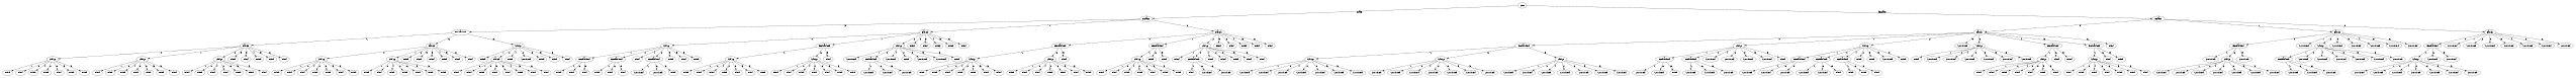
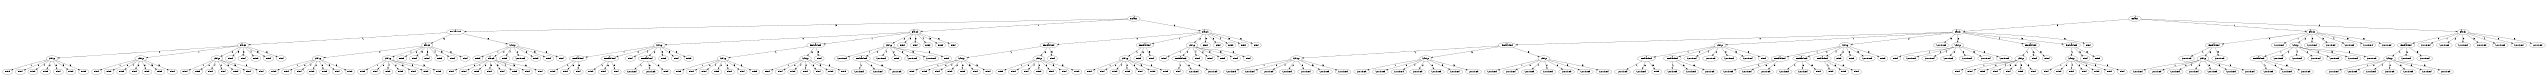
  digraph {
-   n1 [label=Sex]
    n2 [label=Pclass]
    n3 [label=Pclass]
    n4 [label=Embarked]
    n5 [label=Parch]
    n6 [label=Parch]
    n7 [label=Parch]
    n8 [label=Parch]
    n9 [label=SibSp]
    n10 [label=SibSp]
    n11 [label=SibSp]
    n12 [label=SibSp]
    n13 [label=Died]
    n14 [label=Died]
    n15 [label=Died]
    n16 [label=Died]
    n17 [label=Died]
    n18 [label=Died]
    n19 [label=Died]
    n20 [label=Died]
    n21 [label=Died]
    n22 [label=Died]
    n23 [label=Died]
    n24 [label=Died]
    n25 [label=Died]
    n26 [label=Died]
    n27 [label=Died]
    n28 [label=Died]
    n29 [label=Died]
    n30 [label=Died]
    n31 [label=Died]
    n32 [label=Died]
    n33 [label=Died]
    n34 [label=Died]
    n35 [label=Died]
    n36 [label=Died]
    n37 [label=Died]
    n38 [label=Died]
    n39 [label=SibSp]
    n40 [label=SibSp]
    n41 [label=Died]
    n42 [label=Died]
    n43 [label=Died]
    n44 [label=Died]
    n45 [label=Died]
    n46 [label=Died]
    n47 [label=Died]
    n48 [label=Died]
    n49 [label=Died]
    n50 [label=Died]
    n51 [label=Died]
    n52 [label=Died]
    n53 [label=Died]
    n54 [label=Died]
    n55 [label=Died]
    n56 [label=Died]
    n57 [label=Died]
    n58 [label=Died]
    n59 [label=Died]
    n60 [label=Died]
    n61 [label=Died]
    n62 [label=Parch]
    n63 [label=Died]
    n64 [label=Survived]
    n65 [label=Died]
    n66 [label=Died]
    n67 [label=Died]
    n68 [label=Died]
    n69 [label=Died]
    n70 [label=Died]
    n71 [label=Died]
    n72 [label=Died]
    n73 [label=Died]
    n74 [label=Died]
    n75 [label=Died]
    n76 [label=SibSp]
    n77 [label=Embarked]
    n78 [label=SibSp]
    n79 [label=Died]
    n80 [label=Died]
    n81 [label=Died]
    n82 [label=Died]
    n83 [label=Died]
    n84 [label=Embarked]
    n85 [label=Embarked]
    n86 [label=Died]
    n87 [label=Embarked]
    n88 [label=Died]
    n89 [label=Died]
    n90 [label=Died]
    n91 [label=Died]
    n92 [label=Died]
    n93 [label=Died]
    n94 [label=Died]
    n95 [label=Died]
    n96 [label=Died]
    n97 [label=Survived]
    n98 [label=Survived]
    n99 [label=Died]
    n100 [label=SibSp]
    n101 [label=SibSp]
    n102 [label=Died]
    n103 [label=Died]
    n104 [label=Died]
    n105 [label=Died]
    n106 [label=Died]
    n107 [label=Died]
    n108 [label=Died]
    n109 [label=Died]
    n110 [label=Died]
    n111 [label=Died]
    n112 [label=Died]
    n113 [label=Died]
    n114 [label=Died]
    n115 [label=Died]
    n116 [label=Died]
    n117 [label=Survived]
    n118 [label=Embarked]
    n119 [label=Survived]
    n120 [label=Died]
    n121 [label=Survived]
    n122 [label=Survived]
    n123 [label=Died]
    n124 [label=Survived]
    n125 [label=Survived]
    n126 [label=Survived]
    n127 [label=Embarked]
    n128 [label=Embarked]
    n129 [label=SibSp]
    n130 [label=Died]
    n131 [label=Died]
    n132 [label=Died]
    n133 [label=Died]
    n134 [label=Died]
    n135 [label=SibSp]
    n136 [label=SibSp]
    n137 [label=Died]
    n138 [label=Died]
    n139 [label=Died]
    n140 [label=Died]
    n141 [label=Died]
    n142 [label=Died]
    n143 [label=Died]
    n144 [label=Died]
    n145 [label=Died]
    n146 [label=Died]
    n147 [label=Died]
    n148 [label=Died]
    n149 [label=Died]
    n150 [label=Died]
    n151 [label=Died]
    n152 [label=SibSp]
    n153 [label=Died]
    n154 [label=Died]
    n155 [label=Died]
    n156 [label=Died]
    n157 [label=Died]
    n158 [label=Died]
    n159 [label=Died]
    n160 [label=Died]
    n161 [label=Died]
    n162 [label=Died]
    n163 [label=Embarked]
    n164 [label=Died]
    n165 [label=Died]
    n166 [label=Died]
    n167 [label=Died]
    n168 [label=Died]
    n169 [label=Died]
    n170 [label=Survived]
    n171 [label=Survived]
    n172 [label=Parch]
    n173 [label=Parch]
    n174 [label=Parch]
    n175 [label=Embarked]
    n176 [label=SibSp]
    n177 [label=SibSp]
    n178 [label=Survived]
    n179 [label=SibSp]
    n180 [label=Embarked]
    n181 [label=Embarked]
    n182 [label=Died]
    n183 [label=SibSp]
    n184 [label=SibSp]
    n185 [label=SibSp]
    n186 [label=Survived]
    n187 [label=Survived]
    n188 [label=Survived]
    n189 [label=Survived]
    n190 [label=Survived]
    n191 [label=Survived]
    n192 [label=Survived]
    n193 [label=Survived]
    n194 [label=Survived]
    n195 [label=Survived]
    n196 [label=Survived]
    n197 [label=Survived]
    n198 [label=Survived]
    n199 [label=Survived]
    n200 [label=Survived]
    n201 [label=Survived]
    n202 [label=Survived]
    n203 [label=Survived]
    n204 [label=Survived]
    n205 [label=Survived]
    n206 [label=Survived]
    n207 [label=Embarked]
    n208 [label=Embarked]
    n209 [label=Survived]
    n210 [label=Survived]
    n211 [label=Survived]
    n212 [label=Survived]
    n213 [label=Died]
    n214 [label=Survived]
    n215 [label=Survived]
    n216 [label=Died]
    n217 [label=Survived]
    n218 [label=Survived]
    n219 [label=Survived]
    n220 [label=Embarked]
    n221 [label=Embarked]
    n222 [label=Embarked]
    n223 [label=Died]
    n224 [label=Died]
    n225 [label=Survived]
    n226 [label=Died]
    n227 [label=Survived]
    n228 [label=Survived]
    n229 [label=Survived]
    n230 [label=Survived]
    n231 [label=Survived]
    n232 [label=Died]
    n233 [label=Died]
    n234 [label=Died]
    n235 [label=Died]
    n236 [label=Died]
    n237 [label=Survived]
    n238 [label=Survived]
    n239 [label=Survived]
    n240 [label=Survived]
    n241 [label=Survived]
    n242 [label=Survived]
    n243 [label=SibSp]
    n244 [label=Died]
    n245 [label=Died]
    n246 [label=Died]
    n247 [label=Died]
    n248 [label=Died]
    n249 [label=Died]
    n250 [label=Died]
    n251 [label=Died]
    n252 [label=Died]
    n253 [label=SibSp]
    n254 [label=Died]
    n255 [label=Died]
    n256 [label=Died]
    n257 [label=Died]
    n258 [label=Died]
    n259 [label=Died]
    n260 [label=Died]
    n261 [label=Died]
    n262 [label=Died]
    n263 [label=Embarked]
    n264 [label=Survived]
    n265 [label=SibSp]
    n266 [label=Survived]
    n267 [label=Survived]
    n268 [label=Survived]
    n269 [label=Survived]
    n270 [label=Survived]
    n271 [label=Survived]
    n272 [label=SibSp]
    n273 [label=Survived]
    n274 [label=Survived]
    n275 [label=Survived]
    n276 [label=Survived]
    n277 [label=Survived]
    n278 [label=Survived]
    n279 [label=Survived]
    n280 [label=Survived]
    n281 [label=Embarked]
    n282 [label=Survived]
    n283 [label=Survived]
    n284 [label=Survived]
    n285 [label=Survived]
    n286 [label=Survived]
    n287 [label=Survived]
    n288 [label=Survived]
    n289 [label=Survived]
    n290 [label=Survived]
    n291 [label=Embarked]
    n292 [label=Survived]
    n293 [label=Survived]
    n294 [label=Survived]
    n295 [label=Survived]
    n296 [label=Survived]
    n297 [label=Survived]
    n298 [label=Survived]
    n299 [label=SibSp]
    n300 [label=Survived]
    n301 [label=Survived]
    n302 [label=Survived]
    n303 [label=Survived]
    n304 [label=Survived]
    n305 [label=Survived]
    n306 [label=Survived]
    n307 [label=Survived]
    n308 [label=Survived]
-   n1 -> n2 [label=male]
-   n1 -> n3 [label=female]
    n2 -> n4 [label=3]
    n2 -> n5 [label=1]
    n2 -> n6 [label=2]
    n3 -> n172 [label=3]
    n3 -> n173 [label=1]
    n3 -> n174 [label=2]
    n4 -> n7 [label=S]
    n4 -> n8 [label=C]
    n4 -> n9 [label=Q]
    n5 -> n76 [label=0]
    n5 -> n77 [label=1]
    n5 -> n78 [label=2]
    n5 -> n79 [label=9]
    n5 -> n80 [label=3]
    n5 -> n81 [label=4]
    n5 -> n82 [label=5]
    n5 -> n83 [label=6]
    n6 -> n127 [label=0]
    n6 -> n128 [label=1]
    n6 -> n129 [label=2]
    n6 -> n130 [label=9]
    n6 -> n131 [label=3]
    n6 -> n132 [label=4]
    n6 -> n133 [label=5]
    n6 -> n134 [label=6]
    n7 -> n10 [label=0]
    n7 -> n11 [label=1]
    n7 -> n12 [label=2]
    n7 -> n13 [label=9]
    n7 -> n14 [label=3]
    n7 -> n15 [label=4]
    n7 -> n16 [label=5]
    n7 -> n17 [label=6]
    n8 -> n39 [label=0]
    n8 -> n40 [label=1]
    n8 -> n41 [label=2]
    n8 -> n42 [label=9]
    n8 -> n43 [label=3]
    n8 -> n44 [label=4]
    n8 -> n45 [label=5]
    n8 -> n46 [label=6]
    n9 -> n61 [label=1]
    n9 -> n62 [label=0]
    n9 -> n63 [label=4]
    n9 -> n64 [label=2]
    n9 -> n65 [label=8]
    n9 -> n66 [label=5]
    n9 -> n67 [label=3]
    n10 -> n18 [label=1]
    n10 -> n19 [label=0]
    n10 -> n20 [label=4]
    n10 -> n21 [label=2]
    n10 -> n22 [label=8]
    n10 -> n23 [label=5]
    n10 -> n24 [label=3]
    n11 -> n25 [label=1]
    n11 -> n26 [label=0]
    n11 -> n27 [label=4]
    n11 -> n28 [label=2]
    n11 -> n29 [label=8]
    n11 -> n30 [label=5]
    n11 -> n31 [label=3]
    n12 -> n32 [label=1]
    n12 -> n33 [label=0]
    n12 -> n34 [label=4]
    n12 -> n35 [label=2]
    n12 -> n36 [label=8]
    n12 -> n37 [label=5]
    n12 -> n38 [label=3]
    n39 -> n47 [label=1]
    n39 -> n48 [label=0]
    n39 -> n49 [label=4]
    n39 -> n50 [label=2]
    n39 -> n51 [label=8]
    n39 -> n52 [label=5]
    n39 -> n53 [label=3]
    n40 -> n54 [label=1]
    n40 -> n55 [label=0]
    n40 -> n56 [label=4]
    n40 -> n57 [label=2]
    n40 -> n58 [label=8]
    n40 -> n59 [label=5]
    n40 -> n60 [label=3]
    n62 -> n68 [label=0]
    n62 -> n69 [label=1]
    n62 -> n70 [label=2]
    n62 -> n71 [label=9]
    n62 -> n72 [label=3]
    n62 -> n73 [label=4]
    n62 -> n74 [label=5]
    n62 -> n75 [label=6]
    n76 -> n84 [label=1]
    n76 -> n85 [label=0]
    n76 -> n86 [label=4]
    n76 -> n87 [label=2]
    n76 -> n88 [label=8]
    n76 -> n89 [label=5]
    n76 -> n90 [label=3]
    n77 -> n100 [label=S]
    n77 -> n101 [label=C]
    n77 -> n102 [label=Q]
    n78 -> n117 [label=1]
    n78 -> n118 [label=0]
    n78 -> n119 [label=4]
    n78 -> n120 [label=2]
    n78 -> n121 [label=8]
    n78 -> n122 [label=5]
    n78 -> n123 [label=3]
    n84 -> n91 [label=S]
    n84 -> n92 [label=C]
    n84 -> n93 [label=Q]
    n85 -> n94 [label=S]
    n85 -> n95 [label=C]
    n85 -> n96 [label=Q]
    n87 -> n97 [label=S]
    n87 -> n98 [label=C]
    n87 -> n99 [label=Q]
    n100 -> n103 [label=1]
    n100 -> n104 [label=0]
    n100 -> n105 [label=4]
    n100 -> n106 [label=2]
    n100 -> n107 [label=8]
    n100 -> n108 [label=5]
    n100 -> n109 [label=3]
    n101 -> n110 [label=1]
    n101 -> n111 [label=0]
    n101 -> n112 [label=4]
    n101 -> n113 [label=2]
    n101 -> n114 [label=8]
    n101 -> n115 [label=5]
    n101 -> n116 [label=3]
    n118 -> n124 [label=S]
    n118 -> n125 [label=C]
    n118 -> n126 [label=Q]
    n127 -> n135 [label=S]
    n127 -> n136 [label=C]
    n127 -> n137 [label=Q]
    n128 -> n152 [label=S]
    n128 -> n153 [label=C]
    n128 -> n154 [label=Q]
    n129 -> n162 [label=1]
    n129 -> n163 [label=0]
    n129 -> n164 [label=4]
    n129 -> n165 [label=2]
    n129 -> n166 [label=8]
    n129 -> n167 [label=5]
    n129 -> n168 [label=3]
    n135 -> n138 [label=1]
    n135 -> n139 [label=0]
    n135 -> n140 [label=4]
    n135 -> n141 [label=2]
    n135 -> n142 [label=8]
    n135 -> n143 [label=5]
    n135 -> n144 [label=3]
    n136 -> n145 [label=1]
    n136 -> n146 [label=0]
    n136 -> n147 [label=4]
    n136 -> n148 [label=2]
    n136 -> n149 [label=8]
    n136 -> n150 [label=5]
    n136 -> n151 [label=3]
    n152 -> n155 [label=1]
    n152 -> n156 [label=0]
    n152 -> n157 [label=4]
    n152 -> n158 [label=2]
    n152 -> n159 [label=8]
    n152 -> n160 [label=5]
    n152 -> n161 [label=3]
    n163 -> n169 [label=S]
    n163 -> n170 [label=C]
    n163 -> n171 [label=Q]
    n172 -> n175 [label=0]
    n172 -> n176 [label=1]
    n172 -> n177 [label=2]
    n172 -> n178 [label=9]
    n172 -> n179 [label=3]
    n172 -> n180 [label=4]
    n172 -> n181 [label=5]
    n172 -> n182 [label=6]
    n173 -> n263 [label=0]
    n173 -> n264 [label=1]
    n173 -> n265 [label=2]
    n173 -> n266 [label=9]
    n173 -> n267 [label=3]
    n173 -> n268 [label=4]
    n173 -> n269 [label=5]
    n173 -> n270 [label=6]
    n174 -> n291 [label=0]
    n174 -> n292 [label=1]
    n174 -> n293 [label=2]
    n174 -> n294 [label=9]
    n174 -> n295 [label=3]
    n174 -> n296 [label=4]
    n174 -> n297 [label=5]
    n174 -> n298 [label=6]
    n175 -> n183 [label=S]
    n175 -> n184 [label=C]
    n175 -> n185 [label=Q]
    n176 -> n207 [label=1]
    n176 -> n208 [label=0]
    n176 -> n209 [label=4]
    n176 -> n210 [label=2]
    n176 -> n211 [label=8]
    n176 -> n212 [label=5]
    n176 -> n213 [label=3]
    n177 -> n220 [label=1]
    n177 -> n221 [label=0]
    n177 -> n222 [label=4]
    n177 -> n223 [label=2]
    n177 -> n224 [label=8]
    n177 -> n225 [label=5]
    n177 -> n226 [label=3]
    n179 -> n236 [label=1]
    n179 -> n237 [label=0]
    n179 -> n238 [label=4]
    n179 -> n239 [label=2]
    n179 -> n240 [label=8]
    n179 -> n241 [label=5]
    n179 -> n242 [label=3]
    n180 -> n243 [label=S]
    n180 -> n244 [label=C]
    n180 -> n245 [label=Q]
    n181 -> n253 [label=S]
    n181 -> n254 [label=C]
    n181 -> n255 [label=Q]
    n183 -> n186 [label=1]
    n183 -> n187 [label=0]
    n183 -> n188 [label=4]
    n183 -> n189 [label=2]
    n183 -> n190 [label=8]
    n183 -> n191 [label=5]
    n183 -> n192 [label=3]
    n184 -> n193 [label=1]
    n184 -> n194 [label=0]
    n184 -> n195 [label=4]
    n184 -> n196 [label=2]
    n184 -> n197 [label=8]
    n184 -> n198 [label=5]
    n184 -> n199 [label=3]
    n185 -> n200 [label=1]
    n185 -> n201 [label=0]
    n185 -> n202 [label=4]
    n185 -> n203 [label=2]
    n185 -> n204 [label=8]
    n185 -> n205 [label=5]
    n185 -> n206 [label=3]
    n207 -> n214 [label=S]
    n207 -> n215 [label=C]
    n207 -> n216 [label=Q]
    n208 -> n217 [label=S]
    n208 -> n218 [label=C]
    n208 -> n219 [label=Q]
    n220 -> n227 [label=S]
    n220 -> n228 [label=C]
    n220 -> n229 [label=Q]
    n221 -> n230 [label=S]
    n221 -> n231 [label=C]
    n221 -> n232 [label=Q]
    n222 -> n233 [label=S]
    n222 -> n234 [label=C]
    n222 -> n235 [label=Q]
    n243 -> n246 [label=1]
    n243 -> n247 [label=0]
    n243 -> n248 [label=4]
    n243 -> n249 [label=2]
    n243 -> n250 [label=8]
    n243 -> n251 [label=5]
    n243 -> n252 [label=3]
    n253 -> n256 [label=1]
    n253 -> n257 [label=0]
    n253 -> n258 [label=4]
    n253 -> n259 [label=2]
    n253 -> n260 [label=8]
    n253 -> n261 [label=5]
    n253 -> n262 [label=3]
    n263 -> n271 [label=S]
    n263 -> n272 [label=C]
    n263 -> n273 [label=Q]
    n265 -> n281 [label=1]
    n265 -> n282 [label=0]
    n265 -> n283 [label=4]
    n265 -> n284 [label=2]
    n265 -> n285 [label=8]
    n265 -> n286 [label=5]
    n265 -> n287 [label=3]
    n272 -> n274 [label=1]
    n272 -> n275 [label=0]
    n272 -> n276 [label=4]
    n272 -> n277 [label=2]
    n272 -> n278 [label=8]
    n272 -> n279 [label=5]
    n272 -> n280 [label=3]
    n281 -> n288 [label=S]
    n281 -> n289 [label=C]
    n281 -> n290 [label=Q]
    n291 -> n299 [label=S]
    n291 -> n300 [label=C]
    n291 -> n301 [label=Q]
    n299 -> n302 [label=1]
    n299 -> n303 [label=0]
    n299 -> n304 [label=4]
    n299 -> n305 [label=2]
    n299 -> n306 [label=8]
    n299 -> n307 [label=5]
    n299 -> n308 [label=3]
  }
